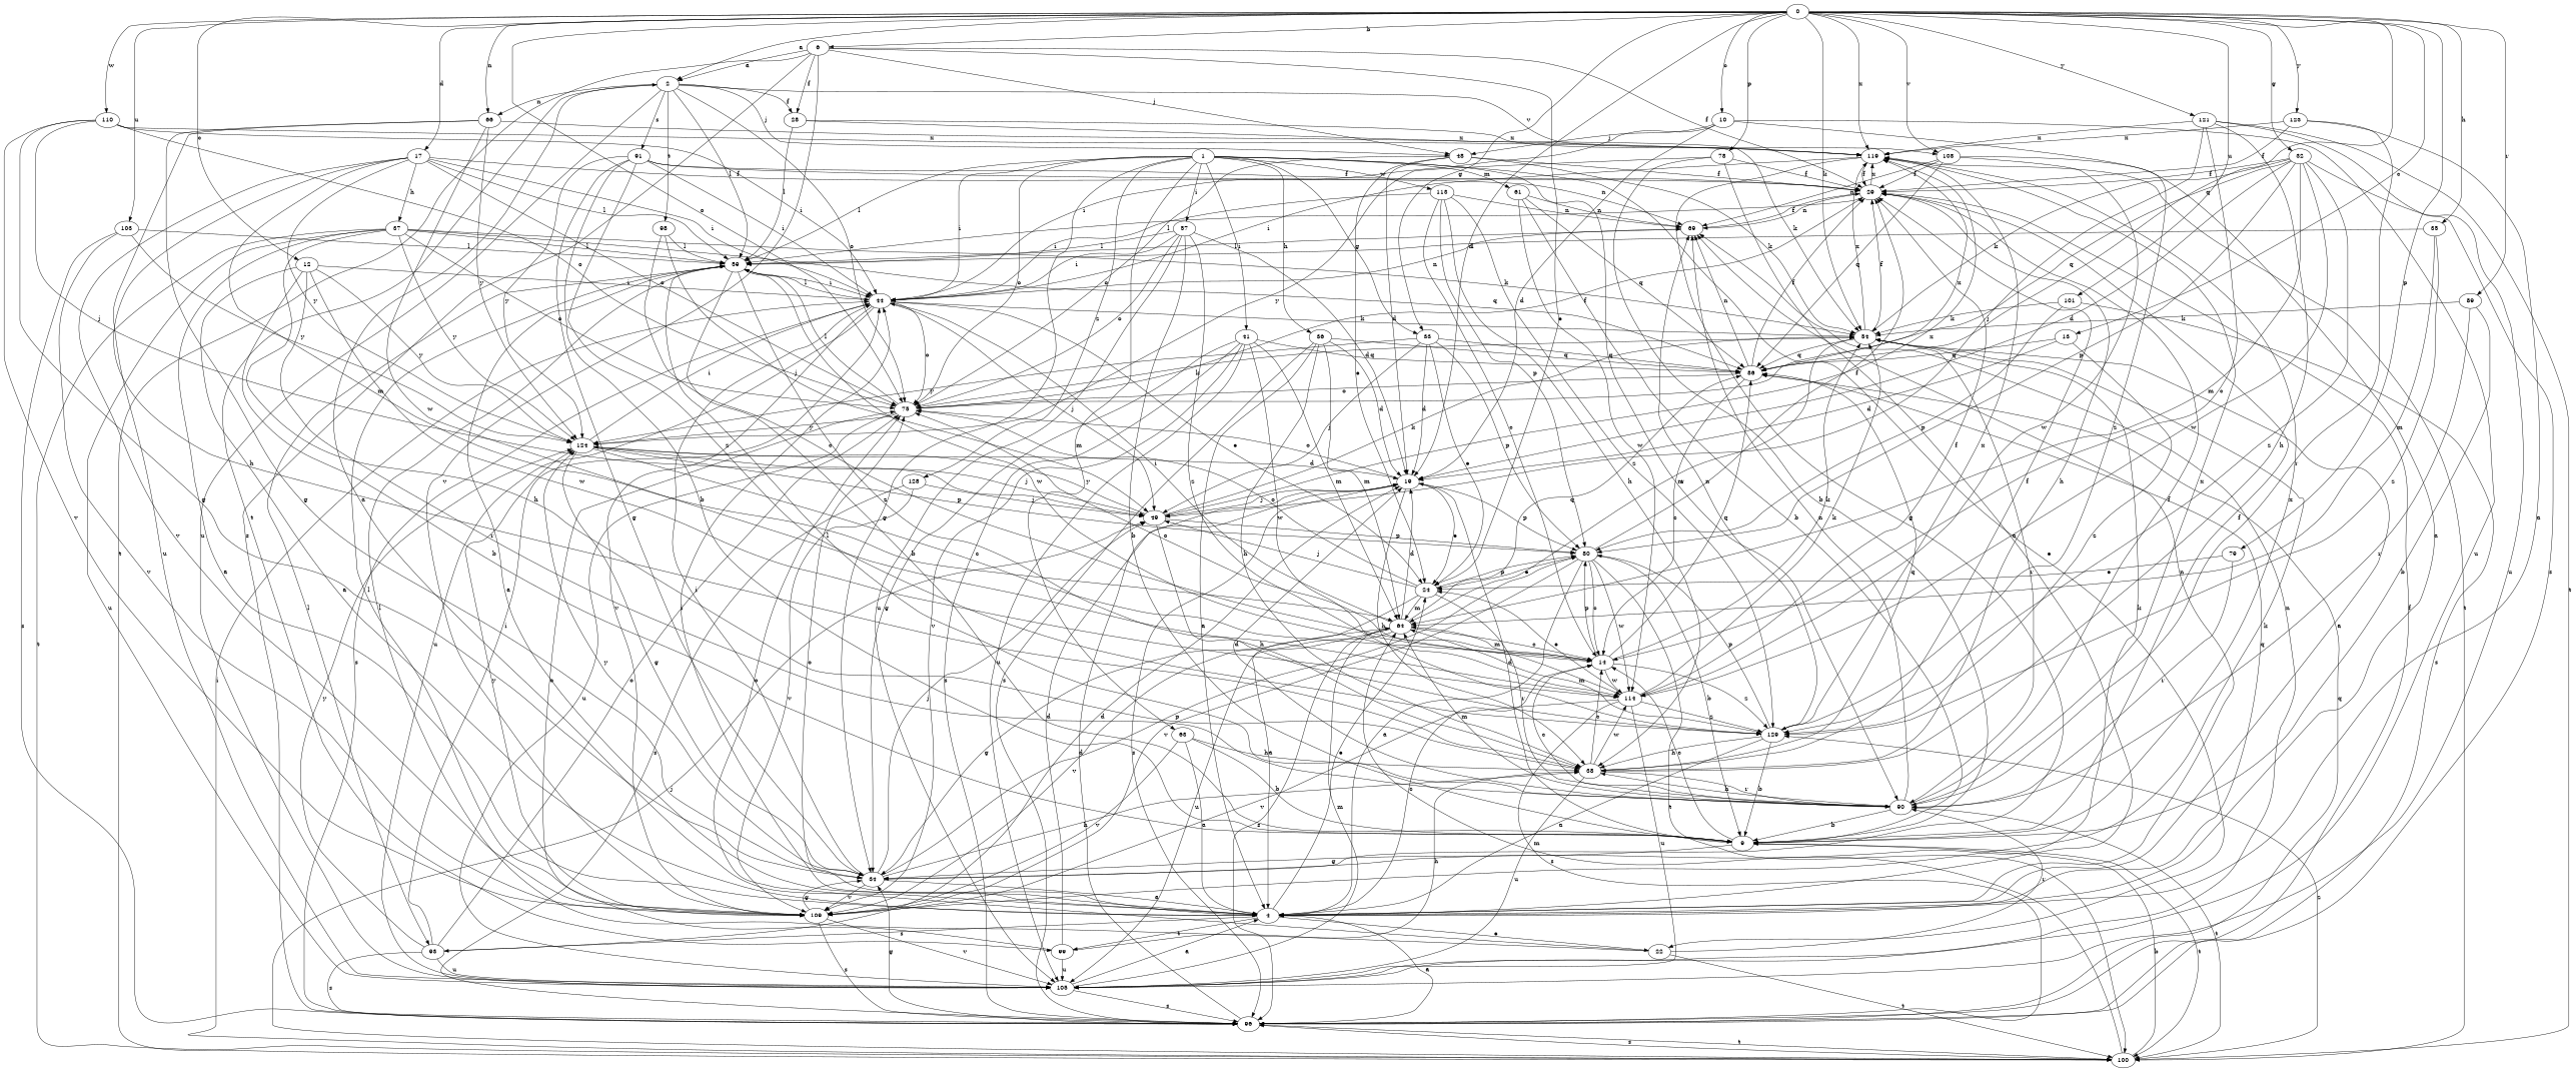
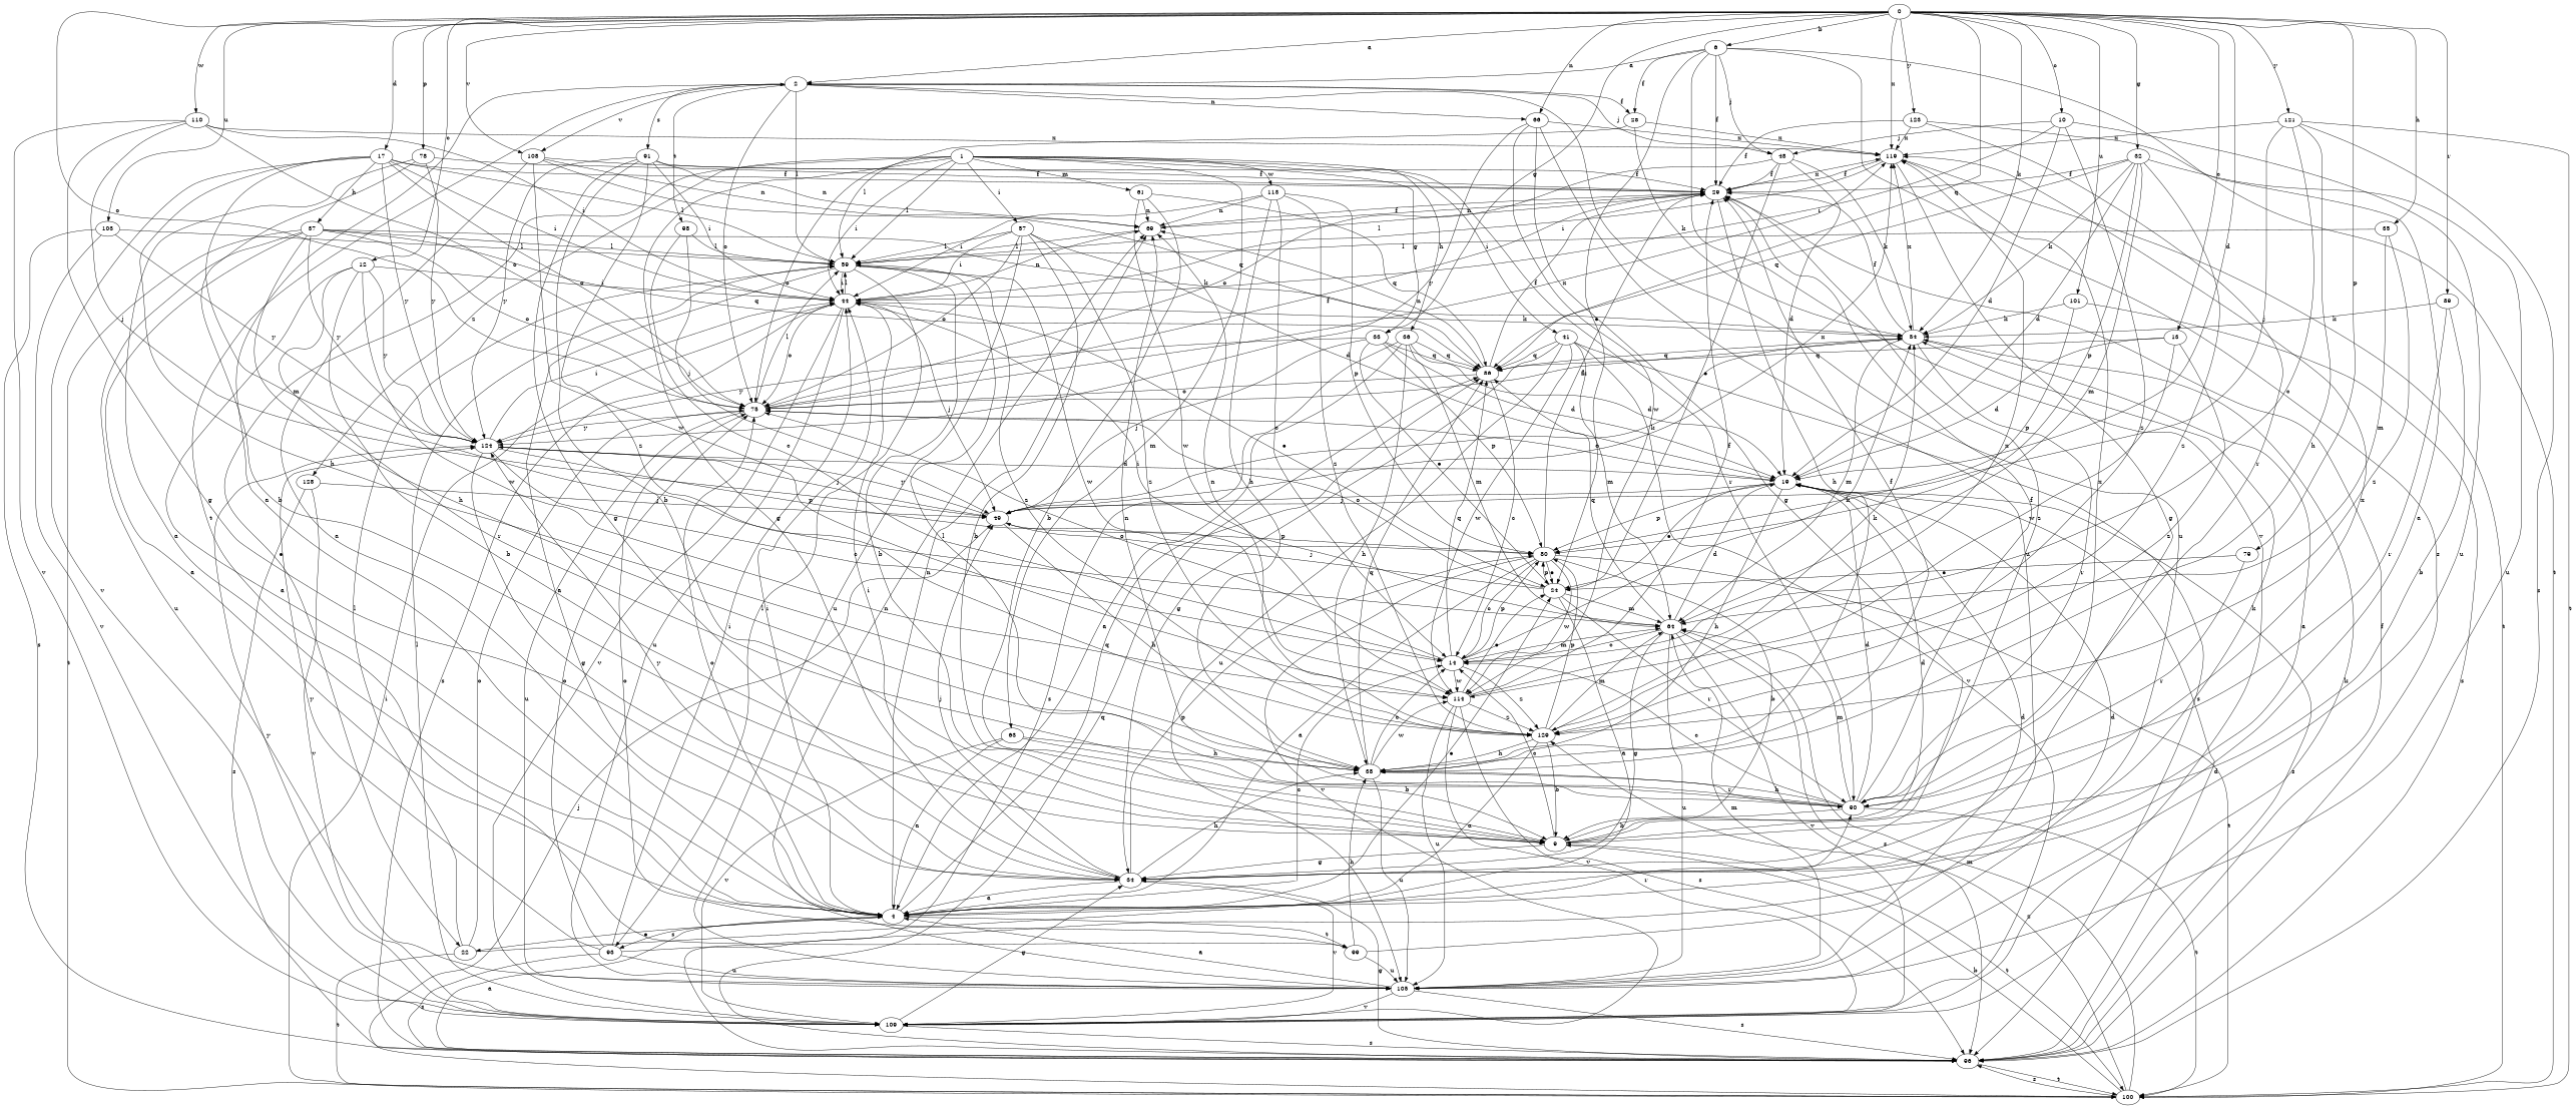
  strict digraph {
    0
    2
    6
    10
    12
    13
    17
    19
    32
    33
    35
    54
    66
    75
    78
    79
    86
    89
    101
    103
    108
    110
    119
    121
    123
    59
    28
    48
    91
    98
    99
    105
    24
    29
    96
    100
    109
    44
    129
    90
    4
    9
    114
    124
    64
    37
    38
    80
    49
    34
    14
    69
    1
    22
    36
    41
    57
    61
    63
    113
    128
    93
    0 -> 2 [label=a]
    0 -> 6 [label=b]
    0 -> 10 [label=c]
    0 -> 12 [label=c]
    0 -> 13 [label=c]
    0 -> 17 [label=d]
    0 -> 19 [label=d]
    0 -> 32 [label=g]
    0 -> 33 [label=g]
    0 -> 35 [label=h]
    0 -> 54 [label=k]
    0 -> 66 [label=n]
    0 -> 75 [label=o]
    0 -> 78 [label=p]
    0 -> 79 [label=p]
    0 -> 86 [label=q]
    0 -> 89 [label=r]
    0 -> 101 [label=u]
    0 -> 103 [label=u]
    0 -> 108 [label=v]
    0 -> 110 [label=w]
    0 -> 119 [label=x]
    0 -> 121 [label=y]
    0 -> 123 [label=y]
    2 -> 66 [label=n]
    2 -> 75 [label=o]
    2 -> 108 [label=v]
    2 -> 59 [label=l]
    2 -> 28 [label=f]
    2 -> 48 [label=j]
    2 -> 91 [label=s]
    2 -> 98 [label=t]
    2 -> 99 [label=t]
    2 -> 105 [label=u]
    6 -> 2 [label=a]
    6 -> 28 [label=f]
    6 -> 48 [label=j]
    6 -> 24 [label=e]
    6 -> 29 [label=f]
    6 -> 96 [label=s]
    6 -> 100 [label=t]
    6 -> 109 [label=v]
    10 -> 19 [label=d]
    10 -> 48 [label=j]
    10 -> 105 [label=u]
    10 -> 44 [label=i]
    10 -> 129 [label=z]
    12 -> 44 [label=i]
    12 -> 90 [label=r]
    12 -> 4 [label=a]
    12 -> 9 [label=b]
    12 -> 114 [label=w]
    12 -> 124 [label=y]
    13 -> 19 [label=d]
    13 -> 86 [label=q]
    13 -> 129 [label=z]
    17 -> 75 [label=o]
    17 -> 59 [label=l]
    17 -> 29 [label=f]
    17 -> 109 [label=v]
    17 -> 44 [label=i]
    17 -> 124 [label=y]
    17 -> 64 [label=m]
    17 -> 37 [label=h]
    17 -> 38 [label=h]
    19 -> 75 [label=o]
    19 -> 24 [label=e]
    19 -> 96 [label=s]
    19 -> 38 [label=h]
    19 -> 80 [label=p]
    19 -> 49 [label=j]
    32 -> 19 [label=d]
    32 -> 54 [label=k]
    32 -> 86 [label=q]
    32 -> 105 [label=u]
    32 -> 29 [label=f]
    32 -> 129 [label=z]
-   32 -> 114 [label=w]
+   13 -> 114 [label=w]
    32 -> 64 [label=m]
    32 -> 80 [label=p]
    33 -> 19 [label=d]
    33 -> 86 [label=q]
    33 -> 24 [label=e]
    33 -> 124 [label=y]
    33 -> 80 [label=p]
    33 -> 49 [label=j]
    35 -> 59 [label=l]
    35 -> 129 [label=z]
    35 -> 64 [label=m]
    54 -> 86 [label=q]
    54 -> 119 [label=x]
    54 -> 29 [label=f]
    54 -> 90 [label=r]
    54 -> 4 [label=a]
    54 -> 64 [label=m]
    66 -> 119 [label=x]
    66 -> 105 [label=u]
    66 -> 114 [label=w]
    66 -> 124 [label=y]
    66 -> 34 [label=g]
    75 -> 54 [label=k]
    75 -> 119 [label=x]
    75 -> 59 [label=l]
    75 -> 105 [label=u]
    75 -> 29 [label=f]
    75 -> 124 [label=y]
    78 -> 29 [label=f]
    78 -> 4 [label=a]
    78 -> 9 [label=b]
    78 -> 124 [label=y]
    79 -> 24 [label=e]
    79 -> 90 [label=r]
    86 -> 75 [label=o]
    86 -> 29 [label=f]
    86 -> 14 [label=c]
    86 -> 69 [label=n]
    89 -> 54 [label=k]
    89 -> 90 [label=r]
    89 -> 9 [label=b]
    101 -> 54 [label=k]
    101 -> 96 [label=s]
    101 -> 80 [label=p]
    103 -> 59 [label=l]
    103 -> 96 [label=s]
    103 -> 109 [label=v]
    103 -> 124 [label=y]
    108 -> 86 [label=q]
    108 -> 29 [label=f]
    108 -> 4 [label=a]
    108 -> 114 [label=w]
    108 -> 69 [label=n]
    110 -> 75 [label=o]
    110 -> 119 [label=x]
    110 -> 109 [label=v]
    110 -> 44 [label=i]
    110 -> 49 [label=j]
    110 -> 34 [label=g]
    119 -> 29 [label=f]
    119 -> 100 [label=t]
    119 -> 44 [label=i]
    119 -> 34 [label=g]
    121 -> 119 [label=x]
    121 -> 96 [label=s]
    121 -> 100 [label=t]
    121 -> 38 [label=h]
    121 -> 49 [label=j]
    121 -> 14 [label=c]
    123 -> 119 [label=x]
    123 -> 29 [label=f]
    123 -> 90 [label=r]
    123 -> 4 [label=a]
    59 -> 44 [label=i]
    59 -> 129 [label=z]
    59 -> 4 [label=a]
    59 -> 9 [label=b]
    59 -> 114 [label=w]
    59 -> 93 [label=l]
    28 -> 54 [label=k]
    28 -> 119 [label=x]
    28 -> 59 [label=l]
    48 -> 19 [label=d]
    48 -> 54 [label=k]
    48 -> 75 [label=o]
    48 -> 24 [label=e]
    48 -> 29 [label=f]
    91 -> 29 [label=f]
    91 -> 44 [label=i]
    91 -> 129 [label=z]
    91 -> 9 [label=b]
    91 -> 124 [label=y]
    91 -> 34 [label=g]
    91 -> 69 [label=n]
    98 -> 59 [label=l]
    98 -> 49 [label=j]
    98 -> 14 [label=c]
    99 -> 19 [label=d]
    99 -> 75 [label=o]
    99 -> 105 [label=u]
    99 -> 38 [label=h]
    105 -> 96 [label=s]
-   109 -> 105 [label=v]
+   105 -> 109 [label=v]
    105 -> 4 [label=a]
    105 -> 64 [label=m]
    105 -> 69 [label=n]
    24 -> 75 [label=o]
    24 -> 90 [label=r]
    24 -> 4 [label=a]
    24 -> 64 [label=m]
    24 -> 80 [label=p]
    24 -> 49 [label=j]
    29 -> 119 [label=x]
    29 -> 59 [label=l]
    29 -> 38 [label=h]
    29 -> 69 [label=n]
    96 -> 19 [label=d]
    96 -> 86 [label=q]
    96 -> 29 [label=f]
    96 -> 100 [label=t]
    96 -> 4 [label=a]
    96 -> 34 [label=g]
    100 -> 96 [label=s]
    100 -> 44 [label=i]
    100 -> 129 [label=z]
    100 -> 9 [label=b]
    100 -> 64 [label=m]
    100 -> 49 [label=j]
    109 -> 54 [label=k]
    109 -> 59 [label=l]
    109 -> 96 [label=s]
    109 -> 124 [label=y]
    109 -> 34 [label=g]
    44 -> 54 [label=k]
    44 -> 75 [label=o]
    44 -> 59 [label=l]
    44 -> 105 [label=u]
    44 -> 24 [label=e]
    44 -> 96 [label=s]
    44 -> 109 [label=v]
    44 -> 49 [label=j]
    44 -> 69 [label=n]
    129 -> 119 [label=x]
    129 -> 4 [label=a]
    129 -> 9 [label=b]
    129 -> 64 [label=m]
    129 -> 38 [label=h]
    129 -> 80 [label=p]
    129 -> 69 [label=n]
    90 -> 19 [label=d]
    90 -> 119 [label=x]
    90 -> 59 [label=l]
    90 -> 29 [label=f]
    90 -> 100 [label=t]
    90 -> 9 [label=b]
    90 -> 64 [label=m]
    90 -> 38 [label=h]
    90 -> 14 [label=c]
    90 -> 69 [label=n]
    4 -> 2 [label=a]
    4 -> 75 [label=o]
    4 -> 86 [label=q]
    4 -> 99 [label=t]
    4 -> 24 [label=e]
    4 -> 44 [label=i]
    4 -> 14 [label=c]
    4 -> 69 [label=n]
    4 -> 22 [label=e]
    4 -> 93 [label=s]
    9 -> 19 [label=d]
    9 -> 119 [label=x]
-   9 -> 29 [label=f]
+   9 -> 29 [label=z]
    9 -> 100 [label=t]
    9 -> 34 [label=g]
    9 -> 14 [label=c]
    114 -> 54 [label=k]
    114 -> 105 [label=u]
    114 -> 24 [label=e]
    114 -> 29 [label=f]
    114 -> 96 [label=s]
    114 -> 109 [label=v]
    114 -> 129 [label=z]
    124 -> 19 [label=d]
    124 -> 44 [label=i]
    124 -> 80 [label=p]
    124 -> 49 [label=j]
    124 -> 34 [label=g]
    124 -> 14 [label=c]
    64 -> 19 [label=d]
    64 -> 86 [label=q]
    64 -> 105 [label=u]
    64 -> 96 [label=s]
    64 -> 109 [label=v]
    64 -> 44 [label=i]
    64 -> 34 [label=g]
    64 -> 14 [label=c]
    37 -> 54 [label=k]
    37 -> 75 [label=o]
    37 -> 86 [label=q]
    37 -> 59 [label=l]
    37 -> 105 [label=u]
    37 -> 100 [label=t]
    37 -> 4 [label=a]
    37 -> 124 [label=y]
    37 -> 38 [label=h]
    38 -> 86 [label=q]
    38 -> 105 [label=u]
    38 -> 29 [label=f]
    38 -> 90 [label=r]
    38 -> 114 [label=w]
    38 -> 14 [label=c]
    80 -> 24 [label=e]
    80 -> 29 [label=f]
    80 -> 100 [label=t]
    80 -> 109 [label=v]
    80 -> 4 [label=a]
    80 -> 9 [label=b]
    80 -> 114 [label=w]
    80 -> 14 [label=c]
    49 -> 54 [label=k]
    49 -> 119 [label=x]
    49 -> 124 [label=y]
    49 -> 38 [label=h]
    49 -> 80 [label=p]
    34 -> 54 [label=k]
    34 -> 109 [label=v]
    34 -> 44 [label=i]
    34 -> 4 [label=a]
    34 -> 124 [label=y]
    34 -> 38 [label=h]
    34 -> 80 [label=p]
    34 -> 49 [label=j]
    14 -> 54 [label=k]
    14 -> 75 [label=o]
    14 -> 86 [label=q]
    14 -> 129 [label=z]
    14 -> 114 [label=w]
    14 -> 64 [label=m]
    14 -> 80 [label=p]
    69 -> 59 [label=l]
    69 -> 29 [label=f]
    1 -> 33 [label=g]
    1 -> 75 [label=o]
    1 -> 59 [label=l]
    1 -> 44 [label=i]
    1 -> 90 [label=r]
    1 -> 34 [label=g]
    1 -> 22 [label=e]
    1 -> 36 [label=h]
    1 -> 41 [label=i]
    1 -> 57 [label=i]
    1 -> 61 [label=m]
    1 -> 63 [label=m]
    1 -> 113 [label=w]
    1 -> 128 [label=z]
    22 -> 75 [label=o]
    22 -> 59 [label=l]
    22 -> 100 [label=t]
    22 -> 90 [label=r]
    36 -> 19 [label=d]
    36 -> 86 [label=q]
    36 -> 96 [label=s]
    36 -> 4 [label=a]
    36 -> 64 [label=m]
    36 -> 38 [label=h]
    41 -> 86 [label=q]
    41 -> 105 [label=u]
    41 -> 96 [label=s]
    41 -> 109 [label=v]
    41 -> 114 [label=w]
    41 -> 64 [label=m]
    41 -> 34 [label=g]
    57 -> 19 [label=d]
    57 -> 75 [label=o]
    57 -> 59 [label=l]
    57 -> 105 [label=u]
    57 -> 44 [label=i]
    57 -> 129 [label=z]
    57 -> 9 [label=b]
    61 -> 86 [label=q]
    61 -> 9 [label=b]
    61 -> 114 [label=w]
    61 -> 69 [label=n]
    63 -> 109 [label=v]
    63 -> 4 [label=a]
    63 -> 9 [label=b]
    63 -> 38 [label=h]
    113 -> 44 [label=i]
    113 -> 129 [label=z]
    113 -> 38 [label=h]
    113 -> 80 [label=p]
    113 -> 14 [label=c]
    113 -> 69 [label=n]
    128 -> 96 [label=s]
    128 -> 109 [label=v]
    128 -> 49 [label=j]
    93 -> 19 [label=d]
    93 -> 75 [label=o]
    93 -> 105 [label=u]
    93 -> 96 [label=s]
    93 -> 44 [label=i]
    93 -> 124 [label=y]
  }
